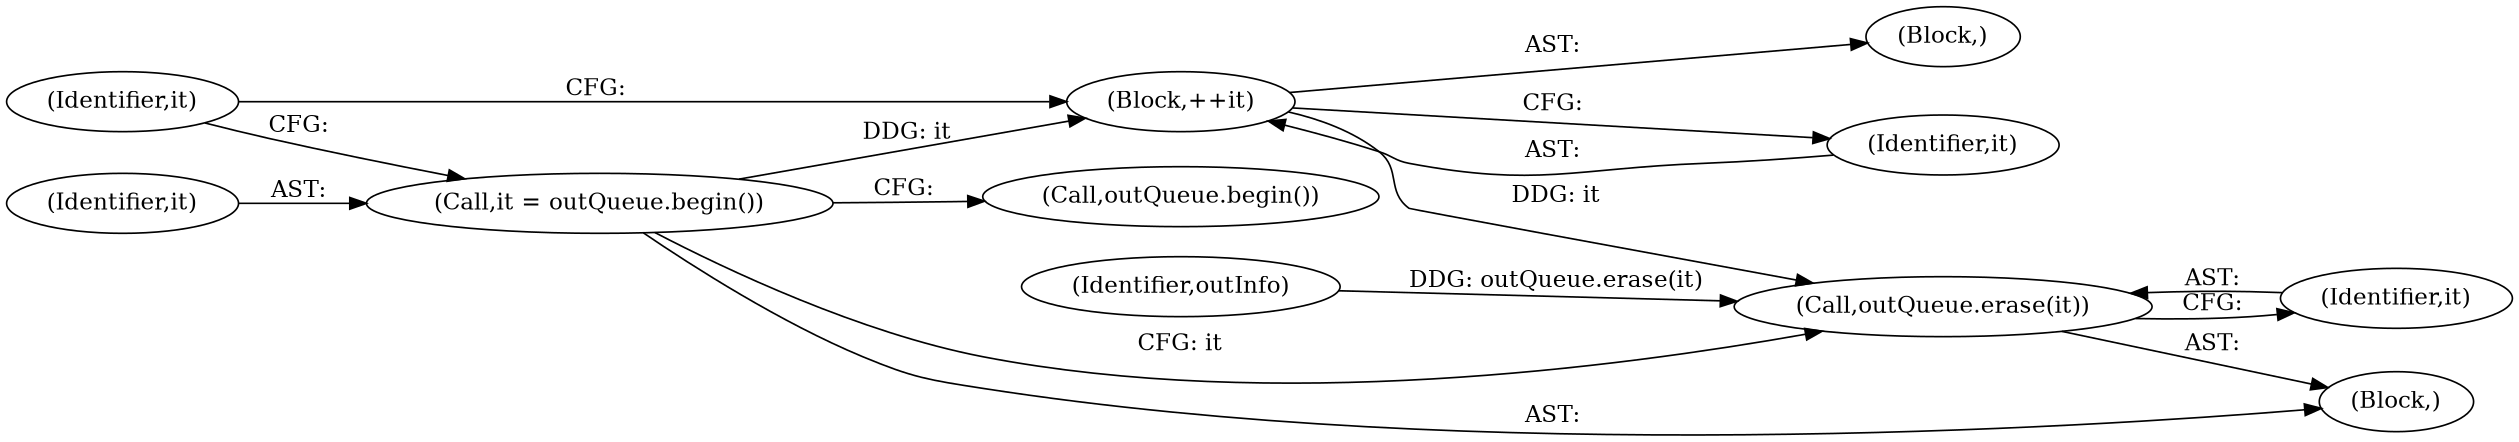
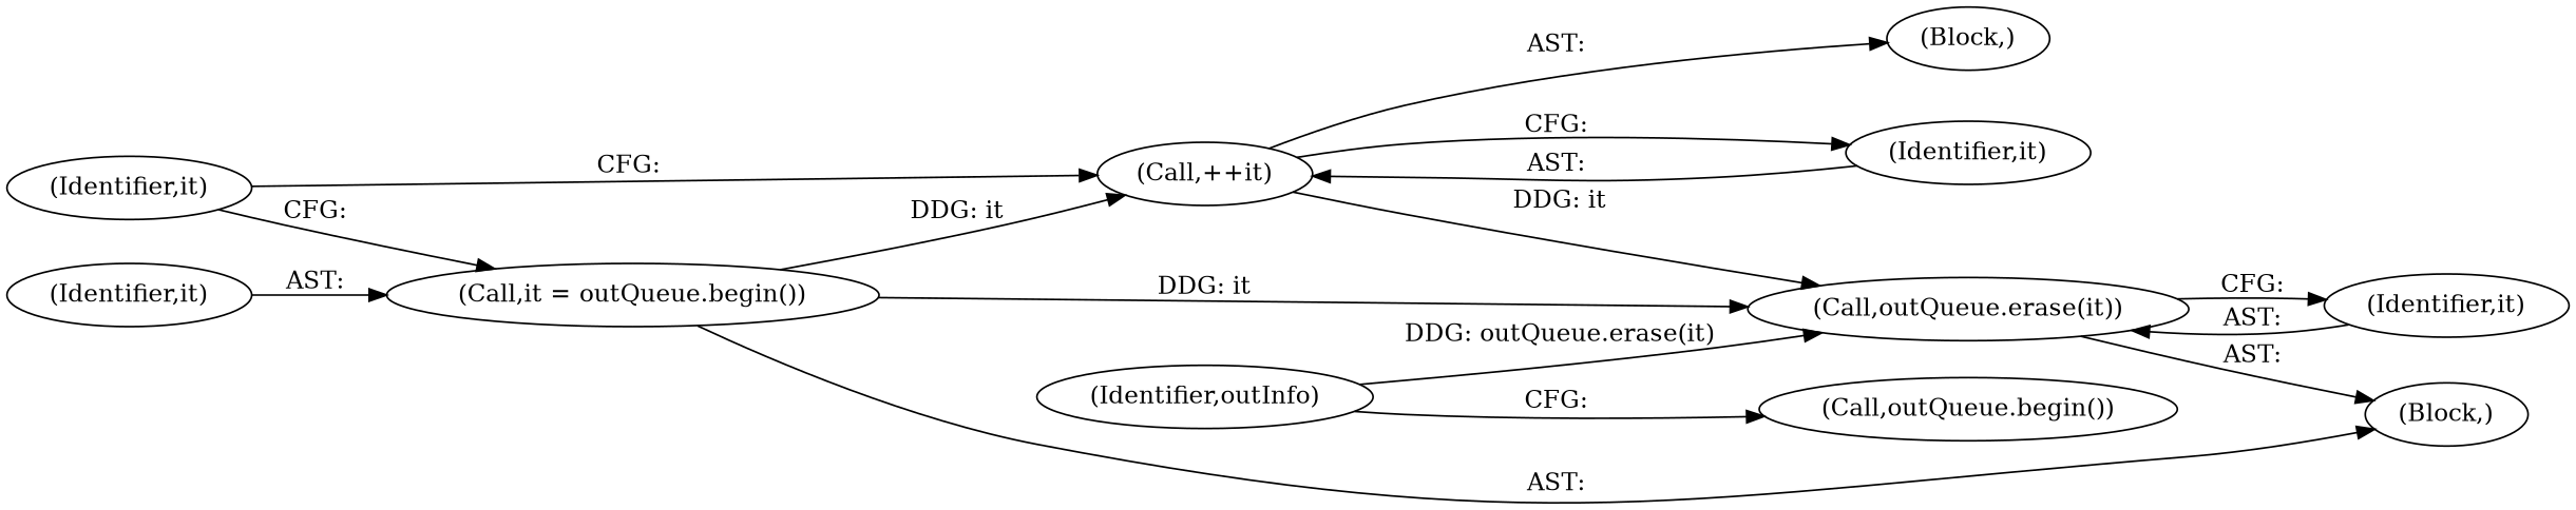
  digraph {
    rankdir=LR
-   n1 [label="(Block,++it)"]
+   n1 [label="(Call,++it)"]
    n2 [label="(Call,outQueue.erase(it))"]
    n3 [label="(Block,)"]
    n4 [label="(Identifier,it)"]
    n5 [label="(Block,)"]
    n6 [label="(Identifier,it)"]
    n7 [label="(Call,it = outQueue.begin())"]
    n8 [label="(Call,outQueue.begin())"]
    n9 [label="(Identifier,outInfo)"]
    n10 [label="(Identifier,it)"]
    n11 [label="(Identifier,it)"]
    n1 -> n2 [label="DDG: it"]
    n1 -> n3 [label="AST: "]
    n1 -> n4 [label="CFG: "]
    n2 -> n5 [label="AST: "]
    n2 -> n6 [label="CFG: "]
    n4 -> n1 [label="AST: "]
    n6 -> n2 [label="AST: "]
    n7 -> n1 [label="DDG: it"]
-   n7 -> n2 [label="CFG: it"]
+   n7 -> n2 [label="DDG: it"]
    n7 -> n5 [label="AST: "]
-   n7 -> n8 [label="CFG: "]
+   n9 -> n8 [label="CFG: "]
    n9 -> n2 [label="DDG: outQueue.erase(it)"]
    n10 -> n1 [label="CFG: "]
    n10 -> n7 [label="CFG: "]
    n11 -> n7 [label="AST: "]
  }
